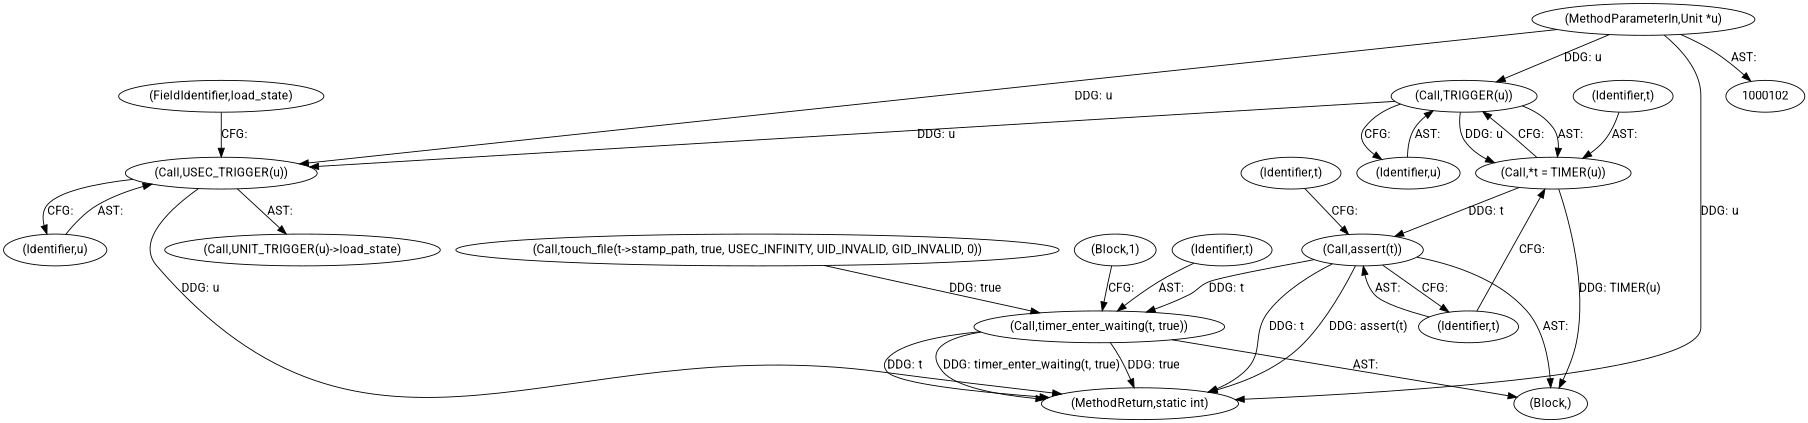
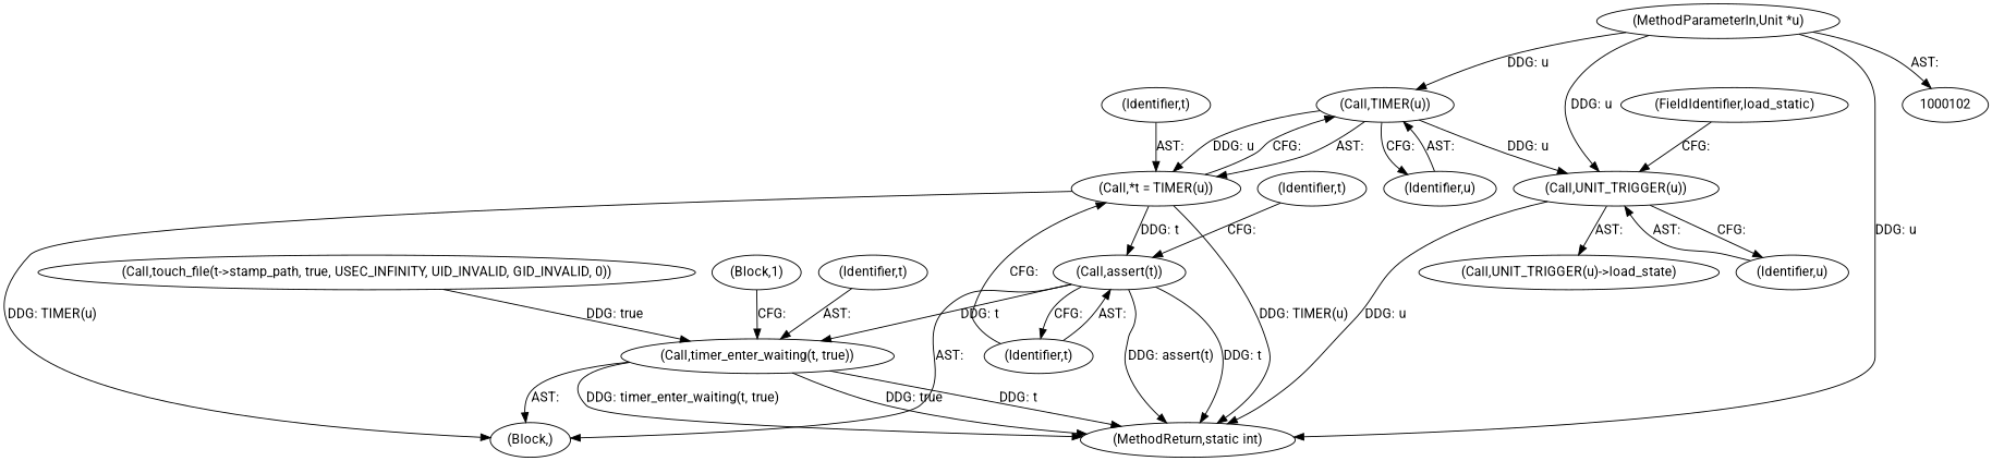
  digraph {
    fontname=Roboto
    node [fontname=Roboto]
    edge [fontname=Roboto]
-   n1 [label="(Call,TRIGGER(u))"]
+   n1 [label="(Call,TIMER(u))"]
    n2 [label="(Call,*t = TIMER(u))"]
-   n3 [label="(Call,USEC_TRIGGER(u))"]
+   n3 [label="(Call,UNIT_TRIGGER(u))"]
    n4 [label="(Identifier,u)"]
    n5 [label="(MethodReturn,static int)"]
    n6 [label="(Call,assert(t))"]
    n7 [label="(Block,)"]
    n8 [label="(Call,UNIT_TRIGGER(u)->load_state)"]
    n9 [label="(Identifier,u)"]
    n10 [label="(MethodParameterIn,Unit *u)"]
    1000102
    n12 [label="(Call,timer_enter_waiting(t, true))"]
    n13 [label="(Identifier,t)"]
-   n14 [label="(FieldIdentifier,load_state)"]
+   n14 [label="(FieldIdentifier,load_static)"]
    n15 [label="(Call,touch_file(t->stamp_path, true, USEC_INFINITY, UID_INVALID, GID_INVALID, 0))"]
    n16 [label="(Block,1)"]
    n17 [label="(Identifier,t)"]
    n18 [label="(Identifier,t)"]
    n19 [label="(Identifier,t)"]
    n1 -> n2 [label="AST: "]
    n1 -> n2 [label="DDG: u"]
    n1 -> n3 [label="DDG: u"]
    n1 -> n4 [label="CFG: "]
    n2 -> n1 [label="CFG: "]
+   n2 -> n5 [label="DDG: TIMER(u)"]
    n2 -> n6 [label="DDG: t"]
    n2 -> n7 [label="DDG: TIMER(u)"]
    n3 -> n5 [label="DDG: u"]
    n3 -> n8 [label="AST: "]
    n3 -> n9 [label="CFG: "]
    n4 -> n1 [label="AST: "]
    n6 -> n5 [label="DDG: t"]
    n6 -> n5 [label="DDG: assert(t)"]
    n6 -> n7 [label="AST: "]
    n6 -> n12 [label="DDG: t"]
    n6 -> n13 [label="CFG: "]
    n9 -> n3 [label="AST: "]
    n10 -> n1 [label="DDG: u"]
    n10 -> n3 [label="DDG: u"]
    n10 -> n5 [label="DDG: u"]
    n10 -> 1000102 [label="AST: "]
    n12 -> n5 [label="DDG: t"]
    n12 -> n5 [label="DDG: timer_enter_waiting(t, true)"]
    n12 -> n5 [label="DDG: true"]
    n12 -> n7 [label="AST: "]
    n13 -> n2 [label="CFG: "]
    n13 -> n6 [label="AST: "]
    n14 -> n3 [label="CFG: "]
    n15 -> n12 [label="DDG: true"]
    n16 -> n12 [label="CFG: "]
    n17 -> n6 [label="CFG: "]
    n18 -> n12 [label="AST: "]
    n19 -> n2 [label="AST: "]
  }
